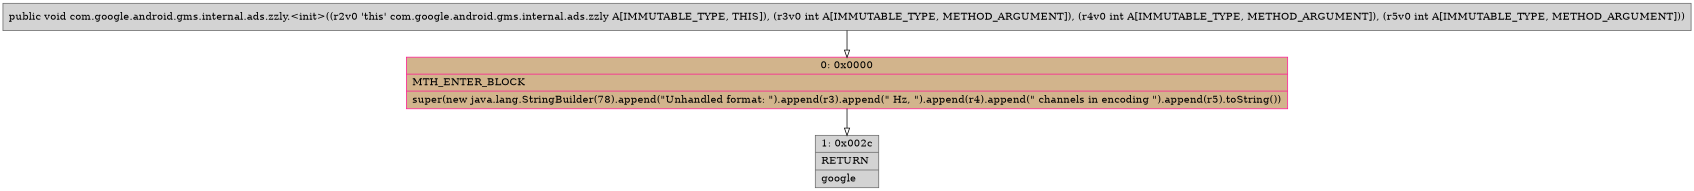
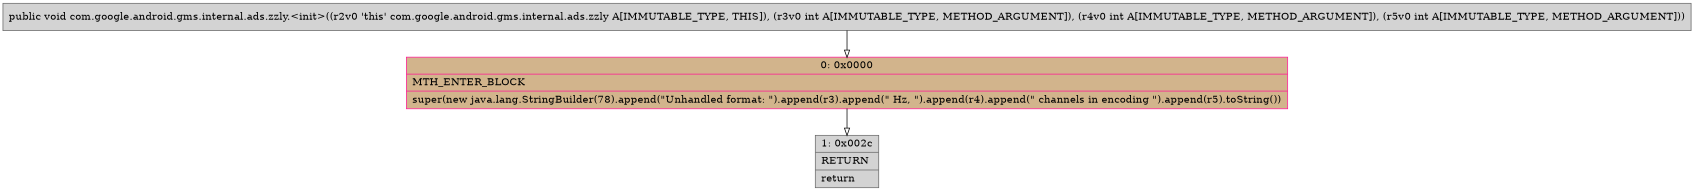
  digraph {
    node [shape=record style=filled fillcolor=lightgrey color=gray40]
    edge [arrowhead=onormal]
    n1 [label="{0\:\ 0x0000|MTH_ENTER_BLOCK\l|super(new java.lang.StringBuilder(78).append(\"Unhandled format: \").append(r3).append(\" Hz, \").append(r4).append(\" channels in encoding \").append(r5).toString())\l}" fillcolor=tan color=deeppink]
-   n2 [label="{1\:\ 0x002c|RETURN\l|google\l}"]
+   n2 [label="{1\:\ 0x002c|RETURN\l|return\l}"]
    n3 [label="{public void com.google.android.gms.internal.ads.zzly.\<init\>((r2v0 'this' com.google.android.gms.internal.ads.zzly A[IMMUTABLE_TYPE, THIS]), (r3v0 int A[IMMUTABLE_TYPE, METHOD_ARGUMENT]), (r4v0 int A[IMMUTABLE_TYPE, METHOD_ARGUMENT]), (r5v0 int A[IMMUTABLE_TYPE, METHOD_ARGUMENT])) }"]
    n1 -> n2
    n3 -> n1
  }
